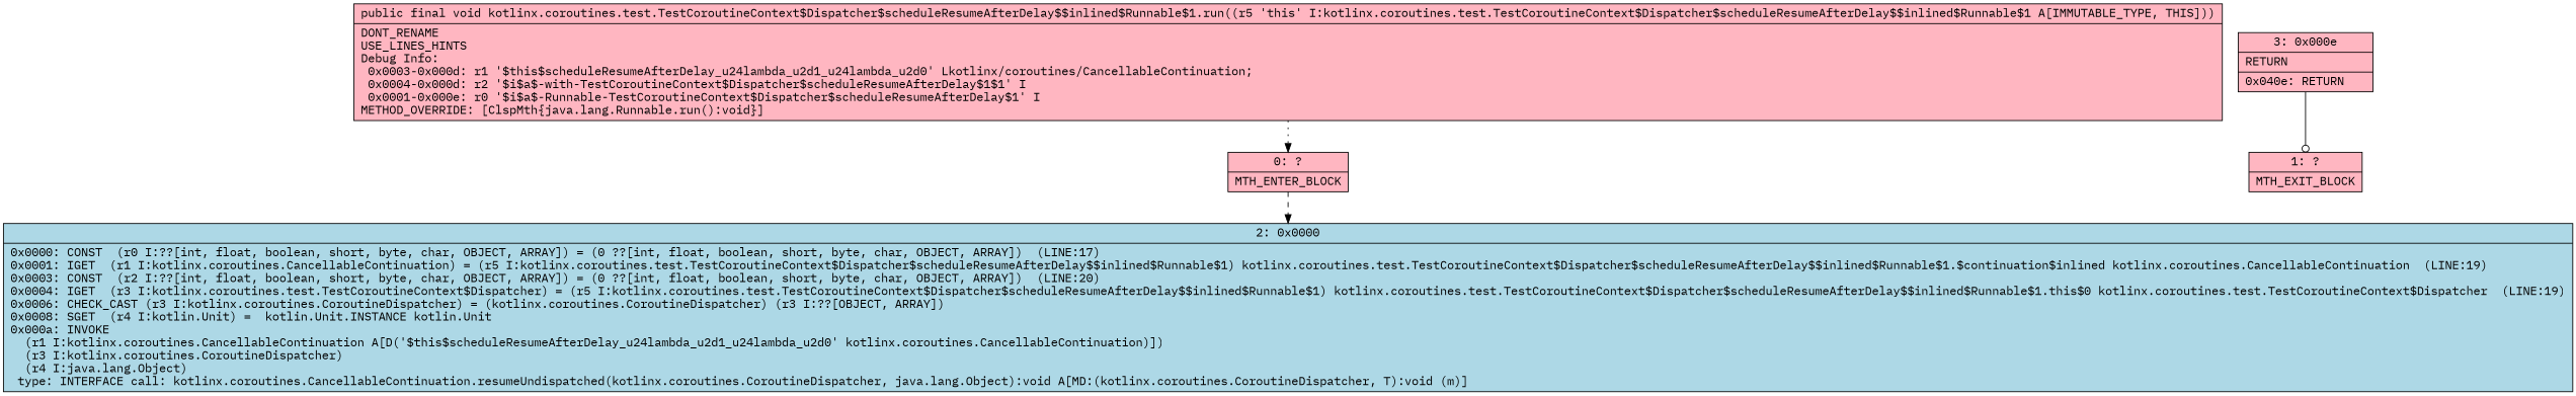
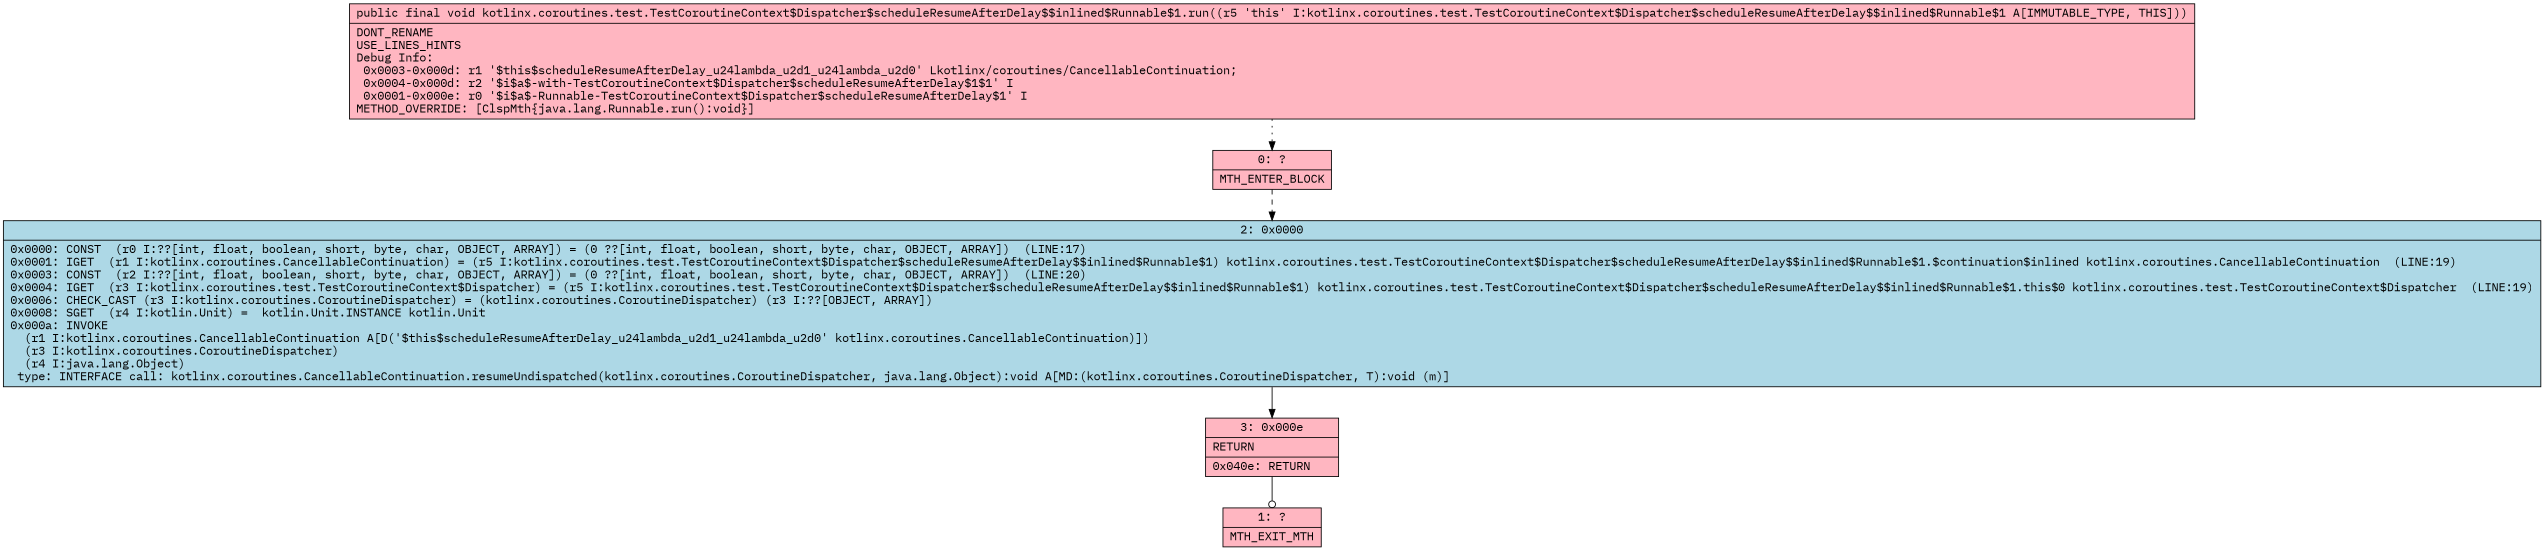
  digraph {
    fontname="IBM Plex Mono"
    node [fillcolor=lightpink fontname="IBM Plex Mono" shape=record style=filled]
    edge [arrowhead=normal fontname="IBM Plex Mono" style=solid]
    n1 [label="{0\:\ ?|MTH_ENTER_BLOCK\l}"]
    n2 [fillcolor=lightblue label="{2\:\ 0x0000|0x0000: CONST  (r0 I:??[int, float, boolean, short, byte, char, OBJECT, ARRAY]) = (0 ??[int, float, boolean, short, byte, char, OBJECT, ARRAY])  (LINE:17)\l0x0001: IGET  (r1 I:kotlinx.coroutines.CancellableContinuation) = (r5 I:kotlinx.coroutines.test.TestCoroutineContext$Dispatcher$scheduleResumeAfterDelay$$inlined$Runnable$1) kotlinx.coroutines.test.TestCoroutineContext$Dispatcher$scheduleResumeAfterDelay$$inlined$Runnable$1.$continuation$inlined kotlinx.coroutines.CancellableContinuation  (LINE:19)\l0x0003: CONST  (r2 I:??[int, float, boolean, short, byte, char, OBJECT, ARRAY]) = (0 ??[int, float, boolean, short, byte, char, OBJECT, ARRAY])  (LINE:20)\l0x0004: IGET  (r3 I:kotlinx.coroutines.test.TestCoroutineContext$Dispatcher) = (r5 I:kotlinx.coroutines.test.TestCoroutineContext$Dispatcher$scheduleResumeAfterDelay$$inlined$Runnable$1) kotlinx.coroutines.test.TestCoroutineContext$Dispatcher$scheduleResumeAfterDelay$$inlined$Runnable$1.this$0 kotlinx.coroutines.test.TestCoroutineContext$Dispatcher  (LINE:19)\l0x0006: CHECK_CAST (r3 I:kotlinx.coroutines.CoroutineDispatcher) = (kotlinx.coroutines.CoroutineDispatcher) (r3 I:??[OBJECT, ARRAY]) \l0x0008: SGET  (r4 I:kotlin.Unit) =  kotlin.Unit.INSTANCE kotlin.Unit \l0x000a: INVOKE  \l  (r1 I:kotlinx.coroutines.CancellableContinuation A[D('$this$scheduleResumeAfterDelay_u24lambda_u2d1_u24lambda_u2d0' kotlinx.coroutines.CancellableContinuation)])\l  (r3 I:kotlinx.coroutines.CoroutineDispatcher)\l  (r4 I:java.lang.Object)\l type: INTERFACE call: kotlinx.coroutines.CancellableContinuation.resumeUndispatched(kotlinx.coroutines.CoroutineDispatcher, java.lang.Object):void A[MD:(kotlinx.coroutines.CoroutineDispatcher, T):void (m)]\l}"]
    n3 [label="{3\:\ 0x000e|RETURN\l|0x040e: RETURN   \l}"]
-   n4 [label="{1\:\ ?|MTH_EXIT_BLOCK\l}"]
+   n4 [label="{1\:\ ?|MTH_EXIT_MTH\l}"]
    n5 [label="{public final void kotlinx.coroutines.test.TestCoroutineContext$Dispatcher$scheduleResumeAfterDelay$$inlined$Runnable$1.run((r5 'this' I:kotlinx.coroutines.test.TestCoroutineContext$Dispatcher$scheduleResumeAfterDelay$$inlined$Runnable$1 A[IMMUTABLE_TYPE, THIS]))  | DONT_RENAME\lUSE_LINES_HINTS\lDebug Info:\l  0x0003\-0x000d: r1 '$this$scheduleResumeAfterDelay_u24lambda_u2d1_u24lambda_u2d0' Lkotlinx\/coroutines\/CancellableContinuation;\l  0x0004\-0x000d: r2 '$i$a$\-with\-TestCoroutineContext$Dispatcher$scheduleResumeAfterDelay$1$1' I\l  0x0001\-0x000e: r0 '$i$a$\-Runnable\-TestCoroutineContext$Dispatcher$scheduleResumeAfterDelay$1' I\lMETHOD_OVERRIDE: [ClspMth\{java.lang.Runnable.run():void\}]\l}"]
    n1 -> n2 [style=dashed]
+   n2 -> n3
    n3 -> n4 [arrowhead=odot]
    n5 -> n1 [style=dotted]
  }
